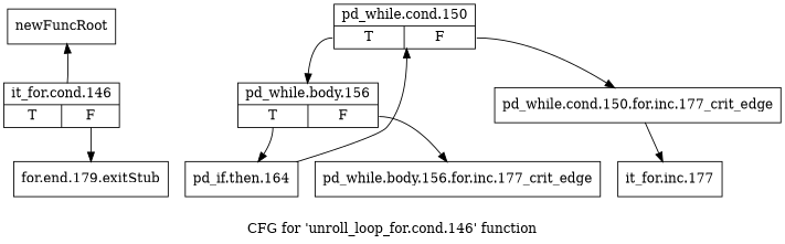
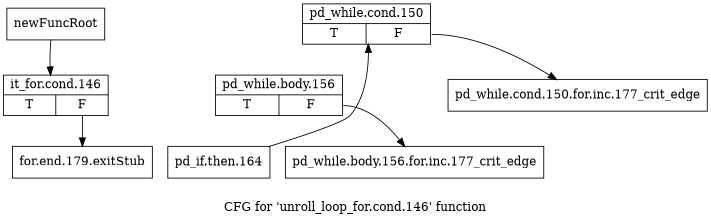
  digraph {
    label="CFG for 'unroll_loop_for.cond.146' function"
    node [shape=record]
    n1 [label="{newFuncRoot}"]
    n2 [label="{it_for.cond.146|{<s0>T|<s1>F}}"]
    n3 [label="{for.end.179.exitStub}"]
    n4 [label="{pd_while.cond.150|{<s0>T|<s1>F}}"]
    n5 [label="{pd_while.body.156|{<s0>T|<s1>F}}"]
    n6 [label="{pd_while.cond.150.for.inc.177_crit_edge}"]
    n7 [label="{pd_if.then.164}"]
    n8 [label="{pd_while.body.156.for.inc.177_crit_edge}"]
-   n9 [label="{it_for.inc.177}"]
-   n2 -> n1
+   n1 -> n2
    n2 -> n3 [tailport=s1]
-   n4 -> n5 [tailport=s0]
    n4 -> n6 [tailport=s1]
-   n5 -> n7 [tailport=s0]
    n5 -> n8 [tailport=s1]
-   n6 -> n9
    n7 -> n4
  }
